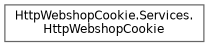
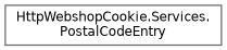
  digraph {
    rankdir=TB
-   n1 [color=grey40 fillcolor=white fontname=Helvetica fontsize=10 height=0.2 label="HttpWebshopCookie.Services.\lHttpWebshopCookie" shape=box style=filled width=0.4]
+   n1 [color=grey40 fillcolor=white fontname=Helvetica fontsize=10 height=0.2 label="HttpWebshopCookie.Services.\lPostalCodeEntry" shape=box style=filled width=0.4]
  }
